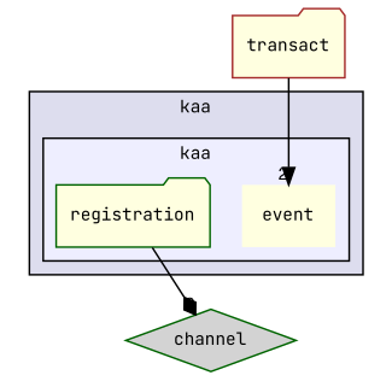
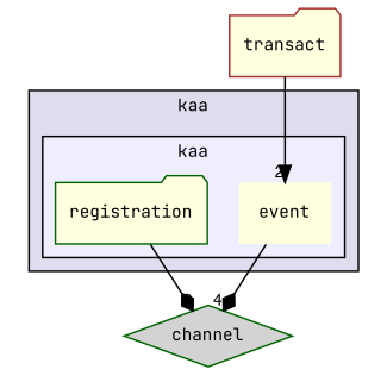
  digraph {
    compound=true
    fontname="JetBrains Mono"
    node [color=darkgreen fillcolor=lightyellow fontname="JetBrains Mono" fontsize=10 shape=folder style=filled]
    edge [arrowhead=diamond fontname="JetBrains Mono" headlabel=2 labeldistance=1.5 labelfontname=FreeSans labelfontsize=10]
    n1 [color=red label=event shape=plaintext]
    n2 [label=registration]
    n3 [fillcolor=lightgrey label=channel shape=diamond]
    n4 [color=brown label=transact]
    subgraph cluster_1 {
      bgcolor="#ddddee"
      fontsize=10
      label=kaa
      pencolor=black
      subgraph cluster_2 {
        bgcolor="#eeeeff"
        fontsize=10
        label=kaa
        pencolor=black
        n1
        n2
      }
    }
+   n1 -> n3 [headlabel=4]
    n2 -> n3
    n4 -> n1 [arrowhead=normal]
  }
